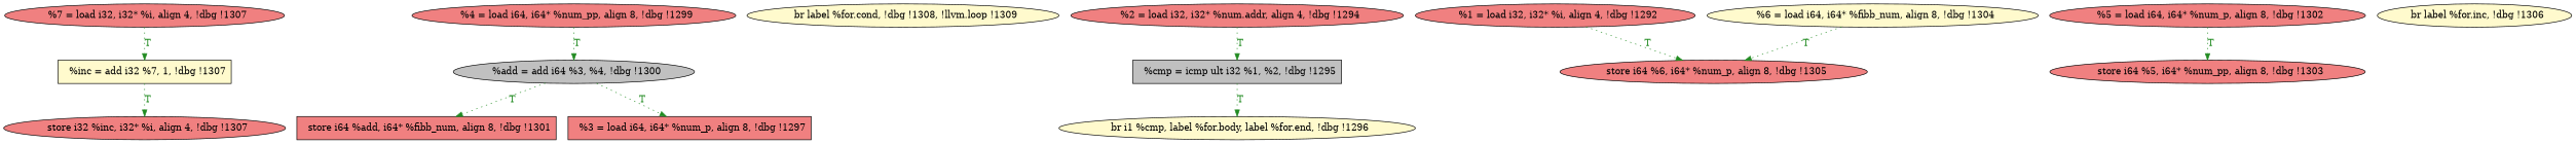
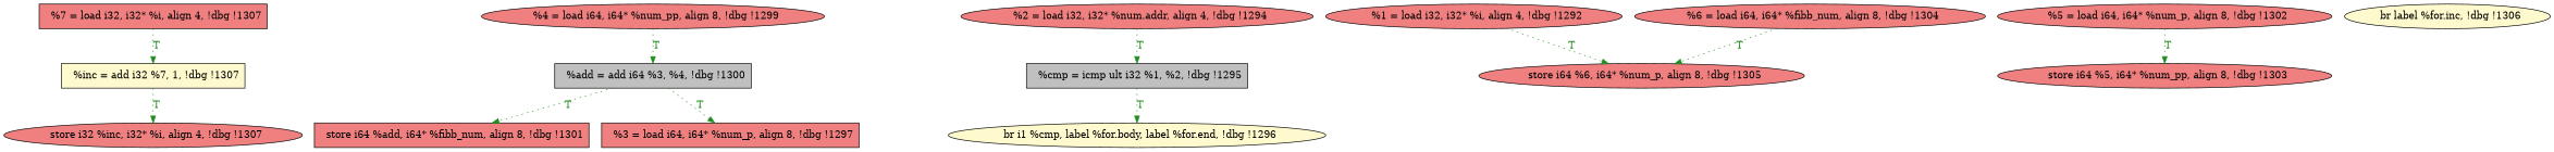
  digraph {
    node [fillcolor=lightcoral shape=ellipse style=filled]
    edge [color=forestgreen fontcolor=forestgreen style=dotted]
-   n1 [label="  %7 = load i32, i32* %i, align 4, !dbg !1307"]
+   n1 [label="  %7 = load i32, i32* %i, align 4, !dbg !1307" shape=box]
    n2 [fillcolor=lemonchiffon label="  %inc = add i32 %7, 1, !dbg !1307" shape=rectangle]
    n3 [label="  store i32 %inc, i32* %i, align 4, !dbg !1307"]
    n4 [label="  %4 = load i64, i64* %num_pp, align 8, !dbg !1299"]
-   n5 [fillcolor=grey label="  %add = add i64 %3, %4, !dbg !1300"]
+   n5 [fillcolor=grey label="  %add = add i64 %3, %4, !dbg !1300" shape=rectangle]
    n6 [label="  store i64 %add, i64* %fibb_num, align 8, !dbg !1301" shape=box]
    n7 [label="  %3 = load i64, i64* %num_p, align 8, !dbg !1297" shape=box]
-   n8 [fillcolor=lemonchiffon label="  br label %for.cond, !dbg !1308, !llvm.loop !1309"]
    n9 [label="  %2 = load i32, i32* %num.addr, align 4, !dbg !1294"]
    n10 [fillcolor=grey label="  %cmp = icmp ult i32 %1, %2, !dbg !1295" shape=rectangle]
    n11 [fillcolor=lemonchiffon label="  br i1 %cmp, label %for.body, label %for.end, !dbg !1296"]
    n12 [label="  store i64 %6, i64* %num_p, align 8, !dbg !1305"]
    n13 [label="  %1 = load i32, i32* %i, align 4, !dbg !1292"]
    n14 [label="  store i64 %5, i64* %num_pp, align 8, !dbg !1303"]
-   n15 [fillcolor=lemonchiffon label="  %6 = load i64, i64* %fibb_num, align 8, !dbg !1304"]
+   n15 [label="  %6 = load i64, i64* %fibb_num, align 8, !dbg !1304"]
    n16 [label="  %5 = load i64, i64* %num_p, align 8, !dbg !1302"]
    n17 [fillcolor=lemonchiffon label="  br label %for.inc, !dbg !1306"]
    n1 -> n2 [label=T]
    n2 -> n3 [label=T]
    n4 -> n5 [label=T]
    n5 -> n6 [label=T]
    n5 -> n7 [label=T]
    n9 -> n10 [label=T]
    n10 -> n11 [label=T]
    n13 -> n12 [label=T]
    n15 -> n12 [label=T]
    n16 -> n14 [label=T]
  }
